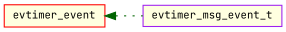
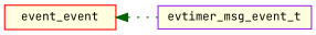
  digraph {
    rankdir=LR
    fontname="JetBrains Mono"
    node [fillcolor=lightyellow fontname="JetBrains Mono" fontsize=10 shape=record style=filled]
-   n1 [color=red height=0.2 label=evtimer_event width=0.4]
+   n1 [color=red height=0.2 label=event_event width=0.4]
    n2 [color=purple height=0.2 label=evtimer_msg_event_t width=0.4]
    n1 -> n2 [color=darkgreen dir=back fontname="JetBrains Mono" fontsize=10 labelfontname=Helvetica labelfontsize=10 style=dotted]
  }
